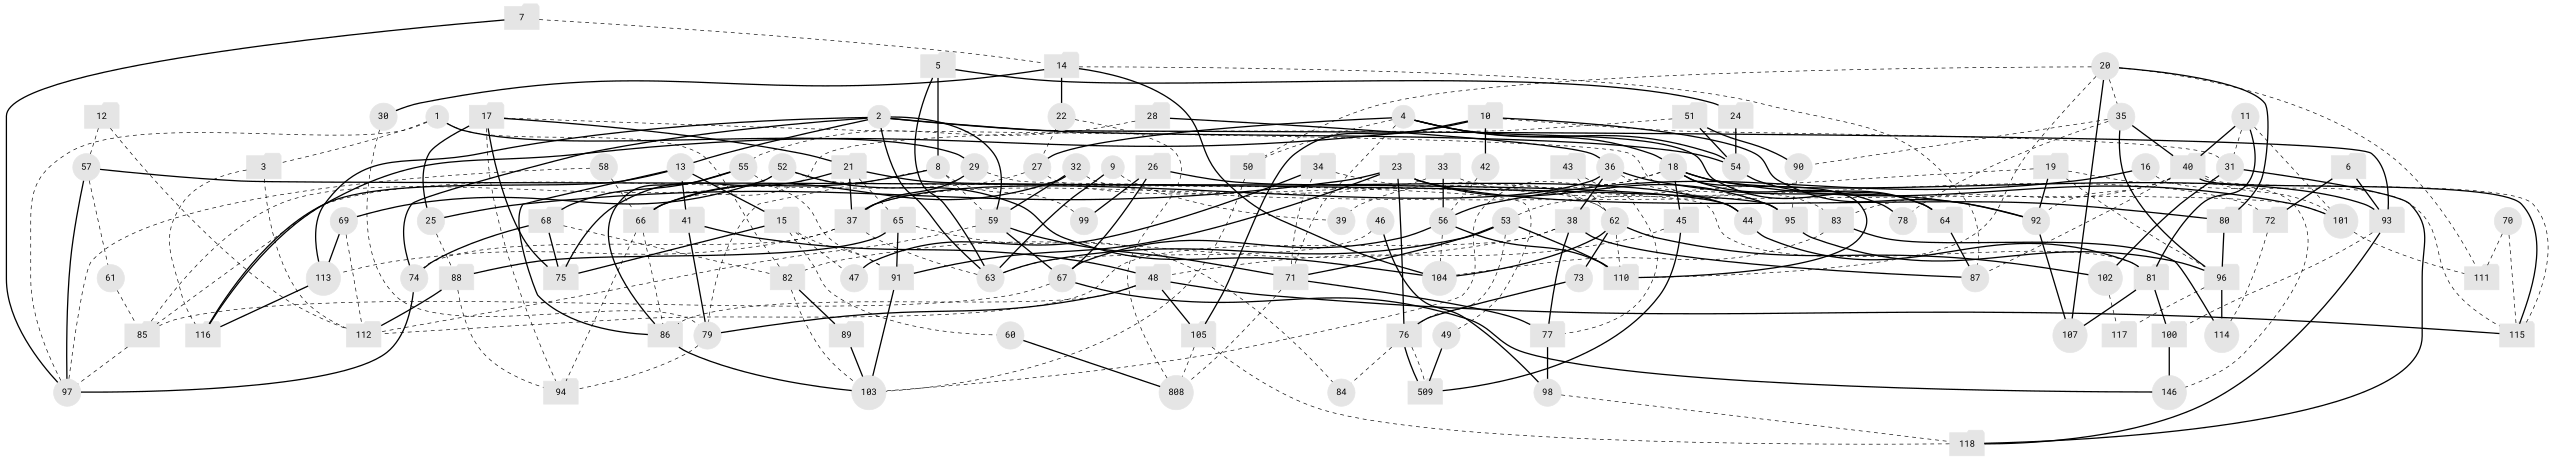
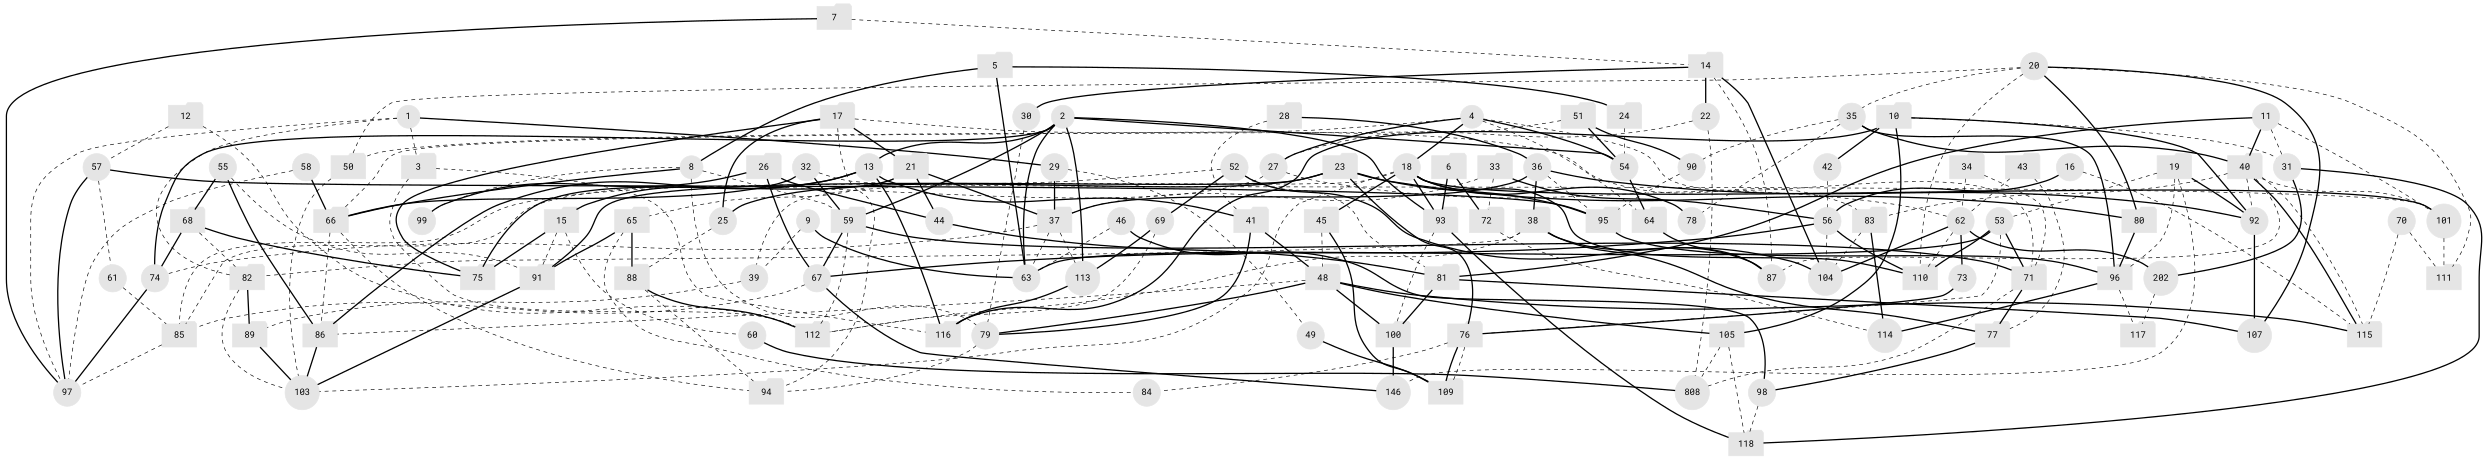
  graph {
    fontname="Roboto Mono"
    node [color=gray90 fontname="Roboto Mono" shape=folder style=filled]
    edge [fontname="Roboto Mono" style=bold]
    3
    1 [shape=circle]
    29 [shape=circle]
    82
    97 [shape=circle]
    112
    116
    37
    49 [shape=circle]
    103 [shape=circle]
    89
    2 [shape=circle]
    13 [shape=circle]
    54 [shape=circle]
    59
    63 [shape=circle]
    74 [shape=circle]
    93
    113 [shape=circle]
    15
    41
    86
    64
    71
    67 [shape=circle]
    118
    100
    4 [shape=circle]
    18 [shape=circle]
    27 [shape=circle]
    50
    101 [shape=circle]
    39 [shape=circle]
    45
    78 [shape=circle]
    110
    62 [shape=circle]
    85
    87 [shape=circle]
    n40 [label=808 shape=circle]
    77
    5
    8 [shape=circle]
    24
    66
    79 [shape=circle]
    99 [shape=circle]
    6
    72
    114 [shape=circle]
    7
    14
    22 [shape=circle]
    30 [shape=circle]
    104 [shape=circle]
    94
    9 [shape=circle]
    10
    31 [shape=circle]
    42 [shape=circle]
    92 [shape=circle]
    105
-   102 [shape=circle]
+   102 [shape=circle label=202]
    56 [shape=circle]
    107 [shape=circle]
    11 [shape=circle]
    40
    81
    115
    83
    111
    12
    57 [shape=circle]
    95
    61 [shape=circle]
-   47 [shape=circle]
    60 [shape=circle]
    75
    91
    48
    16 [shape=circle]
    17
    21
    25 [shape=circle]
    44 [shape=circle]
    65
    88
-   109 [label=509]
+   109
    19
    53 [shape=circle]
    96
    n92 [label=146 shape=circle]
    76
    117
    20 [shape=circle]
    35 [shape=circle]
    80
    90 [shape=circle]
    84 [shape=circle]
    23
    26
    73 [shape=circle]
    28
    36 [shape=circle]
    55 [shape=circle]
    38
    68
    32 [shape=circle]
    33
    34
    98 [shape=circle]
    43
    46 [shape=circle]
    51
    52 [shape=circle]
    69 [shape=circle]
    58 [shape=circle]
    70 [shape=circle]
    3 -- 112 [style=dashed]
    3 -- 116 [style=dashed]
    1 -- 3 [style=dashed]
    1 -- 29
    1 -- 82 [style=dashed]
    1 -- 97 [style=dashed]
    29 -- 37
    29 -- 49 [style=dashed]
    82 -- 103 [style=dashed]
    82 -- 89
    37 -- 63 [style=dashed]
    37 -- 74 [style=dashed]
    37 -- 113 [style=dashed]
    49 -- 109
    89 -- 103
    2 -- 13
    2 -- 54
    2 -- 59
    2 -- 63
    2 -- 74
    2 -- 93
    2 -- 113
    13 -- 116
    13 -- 15
    13 -- 41
    13 -- 86
    54 -- 64
    59 -- 112 [style=dashed]
    59 -- 71
    59 -- 67
    74 -- 97
    93 -- 118
    93 -- 100 [style=dashed]
    113 -- 116
-   15 -- 47 [style=dashed]
    15 -- 60 [style=dashed]
    15 -- 75
    15 -- 91 [style=dashed]
    41 -- 79
    41 -- 48
    86 -- 103
    64 -- 87
    71 -- n40 [style=dashed]
    71 -- 77
    67 -- 85 [style=dashed]
    67 -- n92
    100 -- n92
    4 -- 54
-   4 -- 64
+   4 -- 64 [style=dashed]
    4 -- 71 [style=dashed]
    4 -- 18
    4 -- 27
    4 -- 50 [style=dashed]
    18 -- 103 [style=dashed]
    18 -- 93
    18 -- 101
    18 -- 39 [style=dashed]
    18 -- 45
    18 -- 78
    18 -- 110
    27 -- 62 [style=dashed]
    27 -- 85 [style=dashed]
    50 -- 103 [style=dashed]
    101 -- 111 [style=dashed]
+   39 -- 89 [style=dashed]
    45 -- 48 [style=dashed]
    45 -- 109
    62 -- 110 [style=dashed]
    62 -- 104
    62 -- 102
    62 -- 73
    85 -- 97 [style=dashed]
    77 -- 98
    5 -- 63
    5 -- 8
    5 -- 24
    8 -- 59 [style=dashed]
    8 -- 66
    8 -- 79 [style=dashed]
    8 -- 99 [style=dashed]
-   24 -- 54
+   24 -- 54 [style=dashed]
    66 -- 86 [style=dashed]
    66 -- 94 [style=dashed]
    79 -- 94 [style=dashed]
    6 -- 93
    6 -- 72
    72 -- 114 [style=dashed]
    7 -- 97
    7 -- 14 [style=dashed]
    14 -- 87 [style=dashed]
    14 -- 22
    14 -- 30
    14 -- 104
    22 -- 27 [style=dashed]
    22 -- n40 [style=dashed]
    30 -- 79 [style=dashed]
    9 -- 63
    9 -- 39 [style=dashed]
    10 -- 116
    10 -- 31 [style=dashed]
    10 -- 42
    10 -- 92
    10 -- 105
    31 -- 118
    31 -- 102
    42 -- 56 [style=dashed]
    92 -- 107
    105 -- 118 [style=dashed]
    105 -- n40 [style=dashed]
    102 -- 117 [style=dashed]
    56 -- 67
    56 -- 110
    56 -- 104 [style=dashed]
    11 -- 101 [style=dashed]
    11 -- 31 [style=dashed]
    11 -- 40
    11 -- 81
    40 -- 101 [style=dashed]
    40 -- 87 [style=dashed]
    40 -- 92 [style=dashed]
    40 -- 115
    40 -- 115 [style=dashed]
    40 -- 83 [style=dashed]
    81 -- 100
    81 -- 107
    83 -- 114
    83 -- 104 [style=dashed]
    12 -- 112 [style=dashed]
    12 -- 57 [style=dashed]
    57 -- 97
    57 -- 95
    57 -- 61 [style=dashed]
    95 -- 96
    61 -- 85 [style=dashed]
    60 -- n40
    91 -- 103
    48 -- 86 [style=dashed]
+   48 -- 100
    48 -- 79
    48 -- 105
    48 -- 115
    16 -- 56
    16 -- 115 [style=dashed]
    17 -- 94 [style=dashed]
    17 -- 83 [style=dashed]
    17 -- 75
    17 -- 21
    17 -- 25
    21 -- 37
    21 -- 75
    21 -- 44
    21 -- 65 [style=dashed]
    25 -- 88 [style=dashed]
    44 -- 81
    65 -- 91
    65 -- 88
    65 -- 84 [style=dashed]
    88 -- 112
    88 -- 94 [style=dashed]
    19 -- 92
    19 -- 53 [style=dashed]
    19 -- 96 [style=dashed]
    19 -- n92 [style=dashed]
    53 -- 63
    53 -- 71
    53 -- 110
    53 -- 76 [style=dashed]
    96 -- 114
    96 -- 117 [style=dashed]
    76 -- 109
    76 -- 109 [style=dashed]
    76 -- 84 [style=dashed]
    20 -- 50 [style=dashed]
    20 -- 110 [style=dashed]
    20 -- 107
    20 -- 111 [style=dashed]
    20 -- 35 [style=dashed]
    20 -- 80
    35 -- 78 [style=dashed]
    35 -- 40
    35 -- 96
    35 -- 90 [style=dashed]
    80 -- 96
    90 -- 95 [style=dashed]
    23 -- 95
    23 -- 91
    23 -- 25
    23 -- 76
    23 -- 80
    26 -- 67
    26 -- 99
    26 -- 44
    73 -- 76
    28 -- 36
-   28 -- 55 [style=dashed]
+   28 -- 41 [style=dashed]
    36 -- 37
    36 -- 92
    36 -- 95 [style=dashed]
    36 -- 38
    55 -- 86
    55 -- 91 [style=dashed]
    55 -- 68
    38 -- 82 [style=dashed]
    38 -- 112 [style=dashed]
    38 -- 87
    38 -- 77
    68 -- 82 [style=dashed]
    68 -- 74
    68 -- 75
    32 -- 59
    32 -- 101 [style=dashed]
    32 -- 66
    33 -- 37 [style=dashed]
    33 -- 72 [style=dashed]
    33 -- 56
    34 -- 71 [style=dashed]
    34 -- 62 [style=dashed]
-   34 -- 47
    98 -- 118 [style=dashed]
    43 -- 62 [style=dashed]
    43 -- 77 [style=dashed]
    46 -- 63 [style=dashed]
    46 -- 98
    51 -- 54
    51 -- 66 [style=dashed]
    51 -- 90
    52 -- 85 [style=dashed]
    52 -- 104
    52 -- 81 [style=dashed]
    52 -- 69
    69 -- 112 [style=dashed]
    69 -- 113
    58 -- 97 [style=dashed]
-   58 -- 66 [style=dashed]
+   58 -- 66
    70 -- 115 [style=dashed]
    70 -- 111 [style=dashed]
  }
